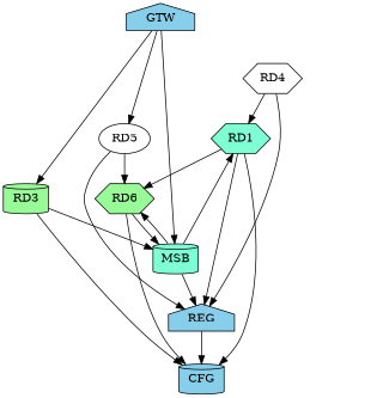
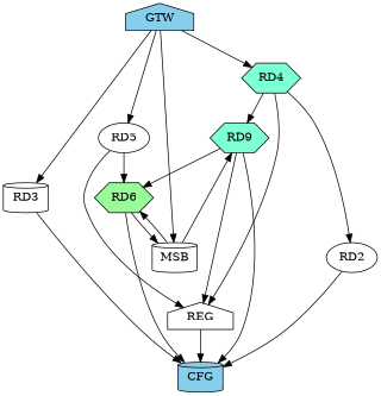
  strict digraph {
    node [fillcolor=skyblue shape=hexagon style=filled]
-   n1 [fillcolor=aquamarine label=RD1]
+   n1 [fillcolor=aquamarine label=RD9]
    n2 [fillcolor=palegreen label=RD6]
-   n3 [label=REG shape=house]
+   n3 [fillcolor=white label=REG shape=house]
    n4 [label=CFG shape=cylinder]
-   n6 [fillcolor=aquamarine label=MSB shape=cylinder]
-   n7 [fillcolor=palegreen label=RD3 shape=cylinder]
-   n8 [fillcolor=white label=RD4]
+   n5 [fillcolor=white label=RD2 shape=ellipse]
+   n6 [fillcolor=white label=MSB shape=cylinder]
+   n7 [fillcolor=white label=RD3 shape=cylinder]
+   n8 [fillcolor=aquamarine label=RD4]
    n9 [fillcolor=white label=RD5 shape=ellipse]
    n10 [label=GTW shape=house]
    n1 -> n2
    n1 -> n3
    n1 -> n4
    n2 -> n4
    n2 -> n6
    n3 -> n4
+   n5 -> n4
    n6 -> n1
    n6 -> n2
-   n6 -> n3
    n7 -> n4
-   n7 -> n6
    n8 -> n1
    n8 -> n3
+   n8 -> n5
    n9 -> n2
    n9 -> n3
    n10 -> n6
    n10 -> n7
+   n10 -> n8
    n10 -> n9
  }
